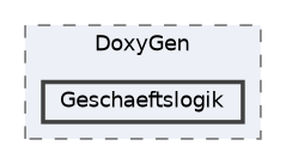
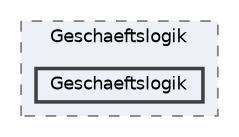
  digraph {
    compound=true
    n1 [color=grey25 fillcolor="#edf0f7" fontname=Helvetica fontsize=10 height=0.2 label=Geschaeftslogik shape=box style="filled,bold" width=0.4]
    subgraph cluster_1 {
      bgcolor="#edf0f7"
      fontname=Helvetica
      fontsize=10
-     label=DoxyGen
+     label=Geschaeftslogik
      pencolor=grey50
      style="filled,dashed"
      n1
    }
  }
